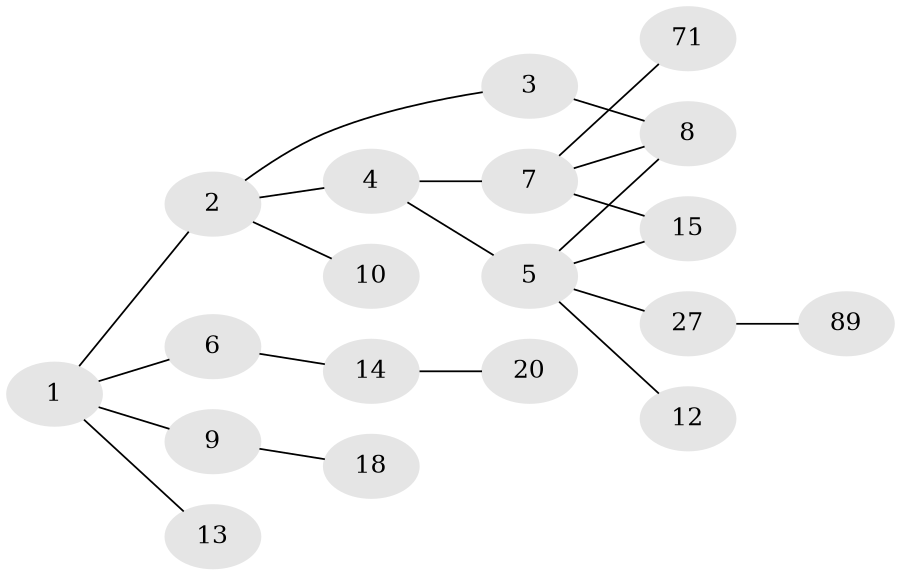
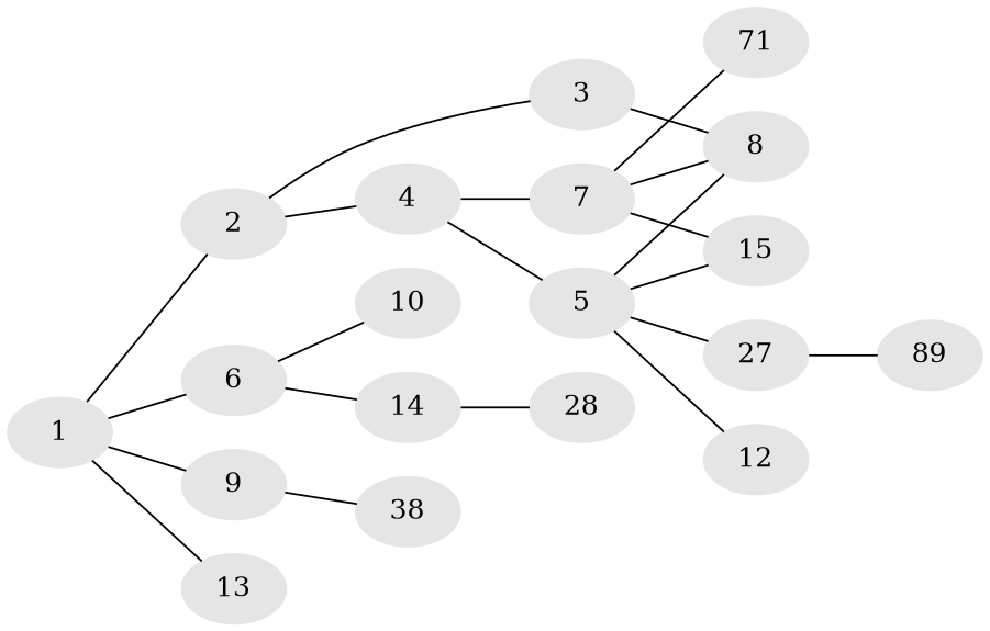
  graph {
    rankdir=LR
    node [color=gray90 style=filled]
    1
    2
    6
    9
    13
    3
    4
    10
    14
-   18
+   18 [label=38]
    8
    5
    7
-   20
+   20 [label=28]
    12
    15
    n17 [label=27]
    n18 [label=71]
    n19 [label=89]
    1 -- 2
    1 -- 6
    1 -- 9
    1 -- 13
    2 -- 3
    2 -- 4
-   2 -- 10
+   6 -- 10
    6 -- 14
    9 -- 18
    3 -- 8
    4 -- 5
    4 -- 7
    14 -- 20
    5 -- 8
    5 -- 12
    5 -- 15
    5 -- n17
    7 -- 8
    7 -- 15
    7 -- n18
    n17 -- n19
  }
